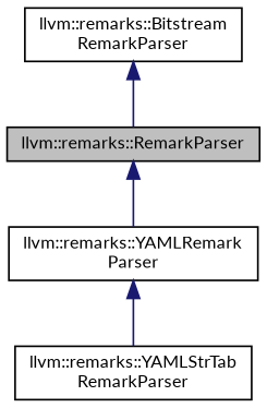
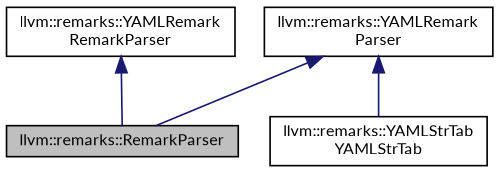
  digraph {
    fontname=Lato
    node [color=black fontname=Lato fontsize=10 shape=record]
    edge [color=midnightblue dir=back fontname=Lato fontsize=10 labelfontname=Helvetica labelfontsize=10 style=solid]
    n1 [fillcolor=grey75 fontcolor=black height=0.2 label="llvm::remarks::RemarkParser" style=filled width=0.4]
    n2 [height=0.2 label="llvm::remarks::YAMLRemark\lParser" width=0.4]
-   n3 [height=0.2 label="llvm::remarks::Bitstream\lRemarkParser" width=0.4]
-   n4 [height=0.2 label="llvm::remarks::YAMLStrTab\lRemarkParser" width=0.4]
-   n1 -> n2
+   n3 [height=0.2 label="llvm::remarks::YAMLRemark\lRemarkParser" width=0.4]
+   n4 [height=0.2 label="llvm::remarks::YAMLStrTab\lYAMLStrTab" width=0.4]
+   n2 -> n1
    n2 -> n4
    n3 -> n1
  }
